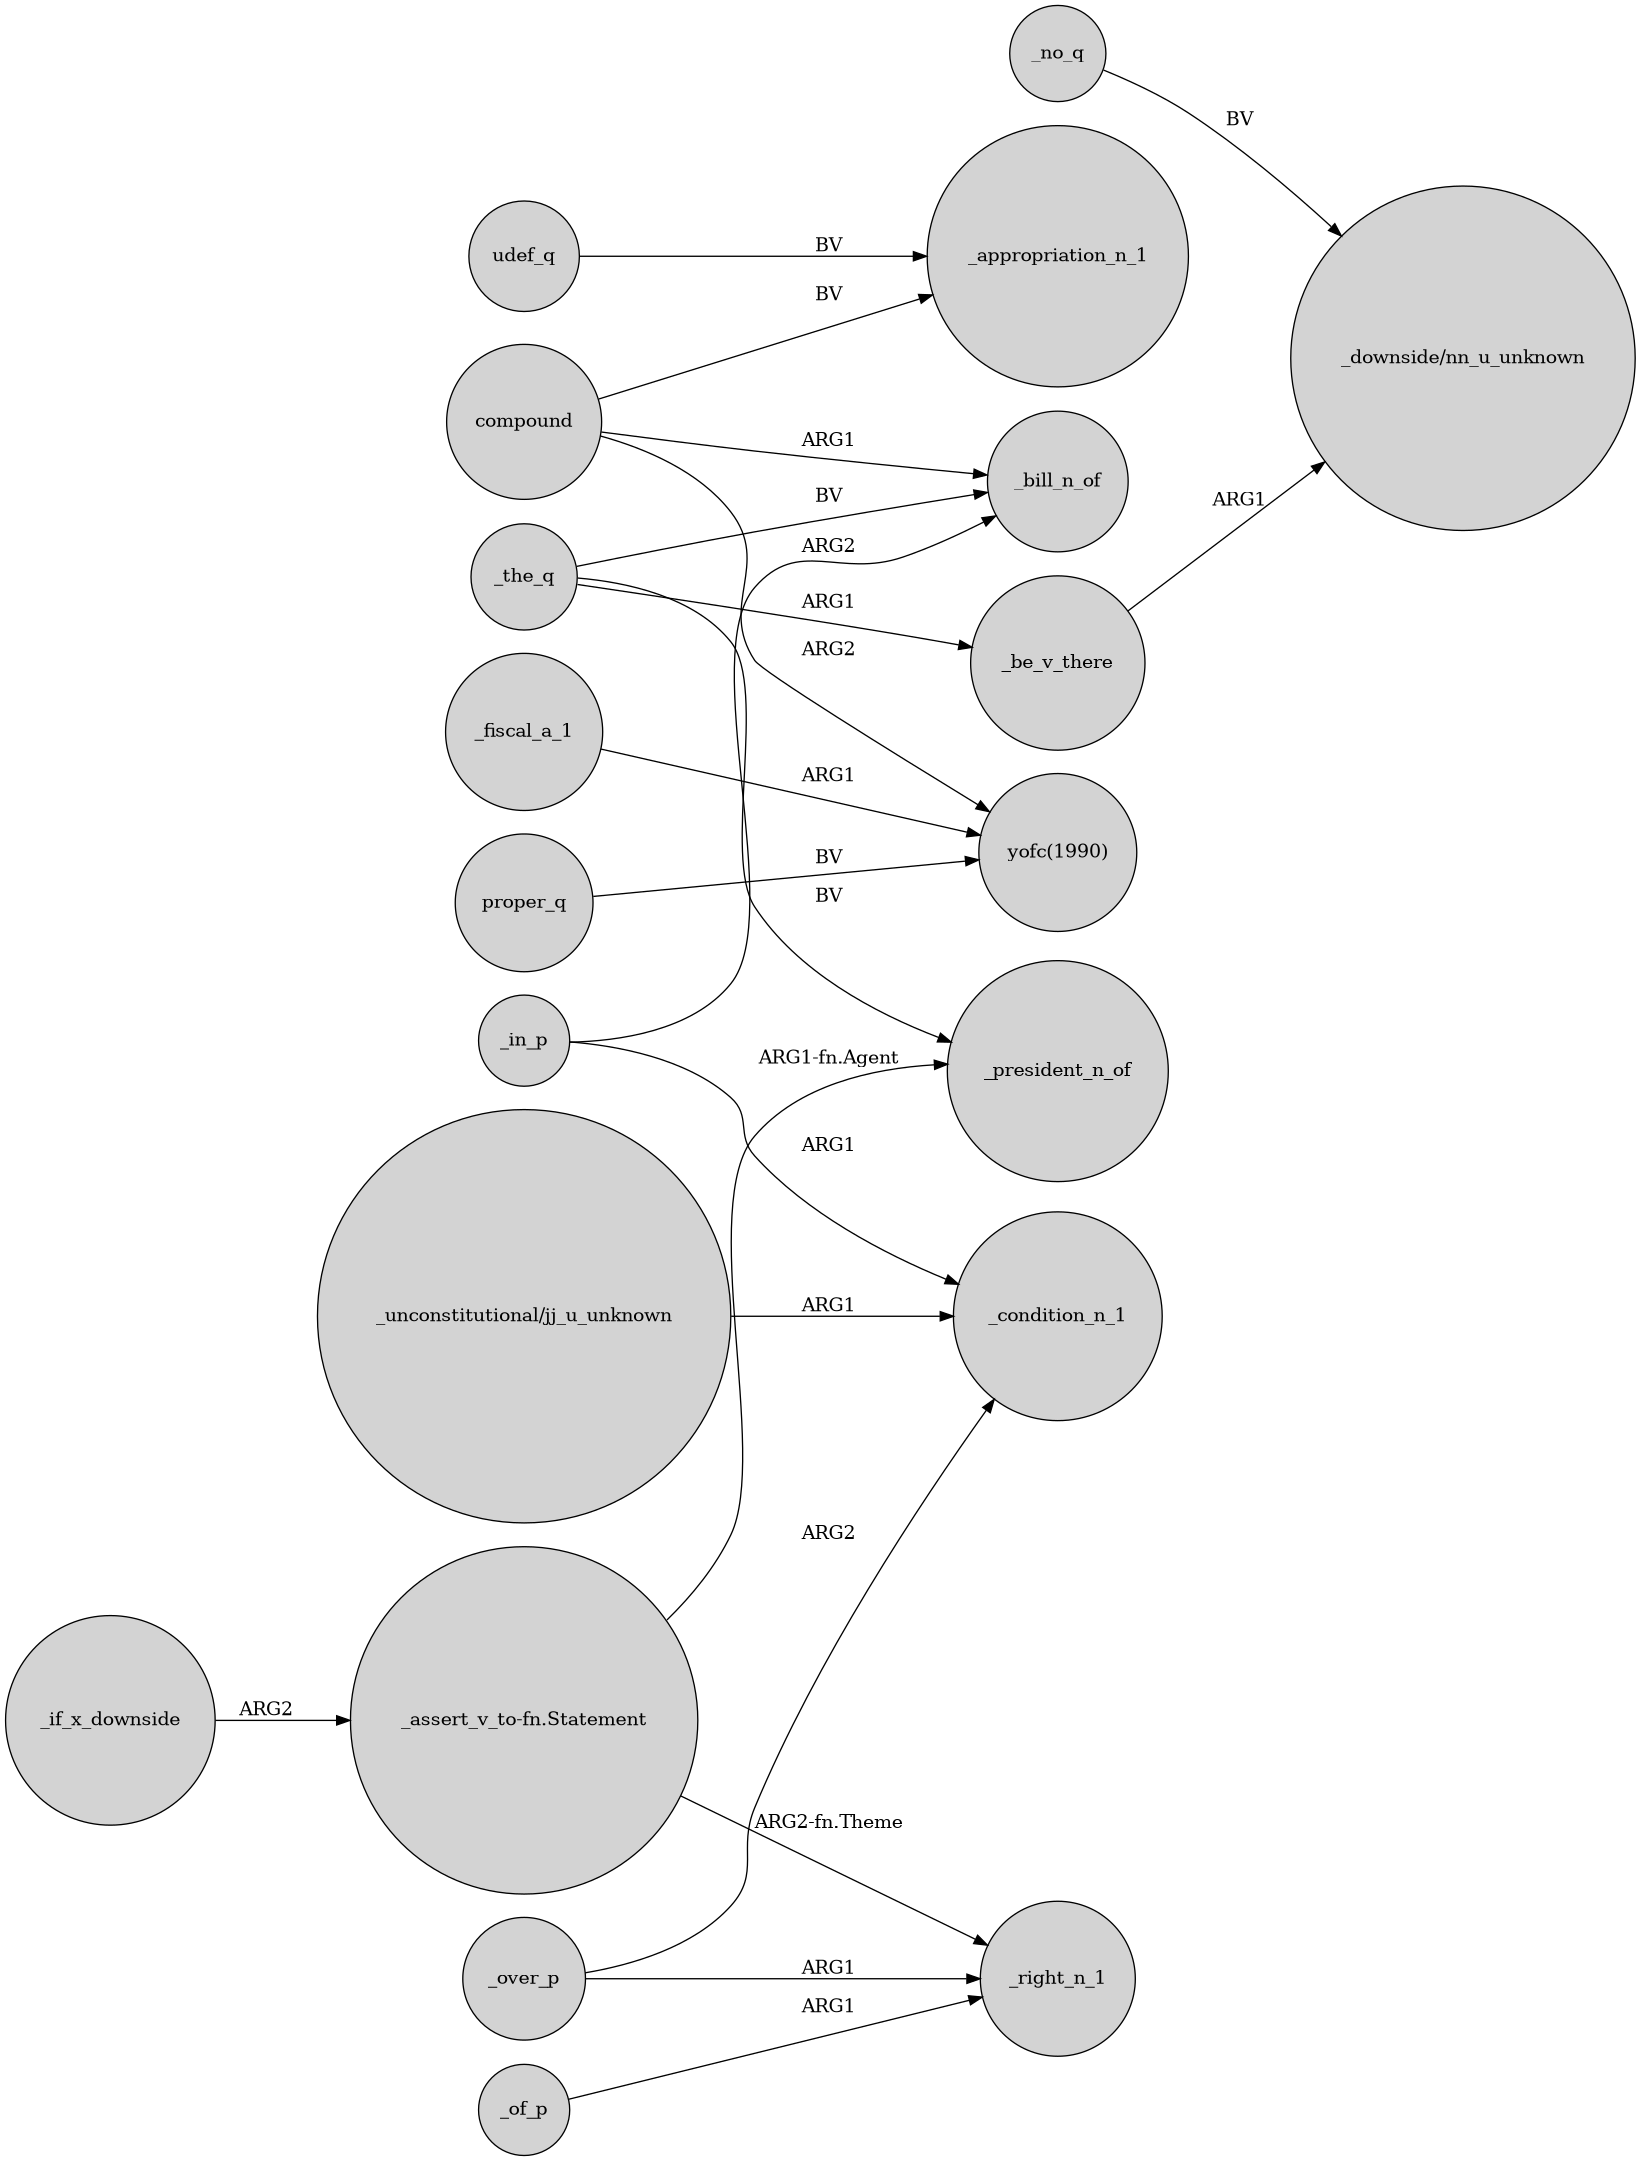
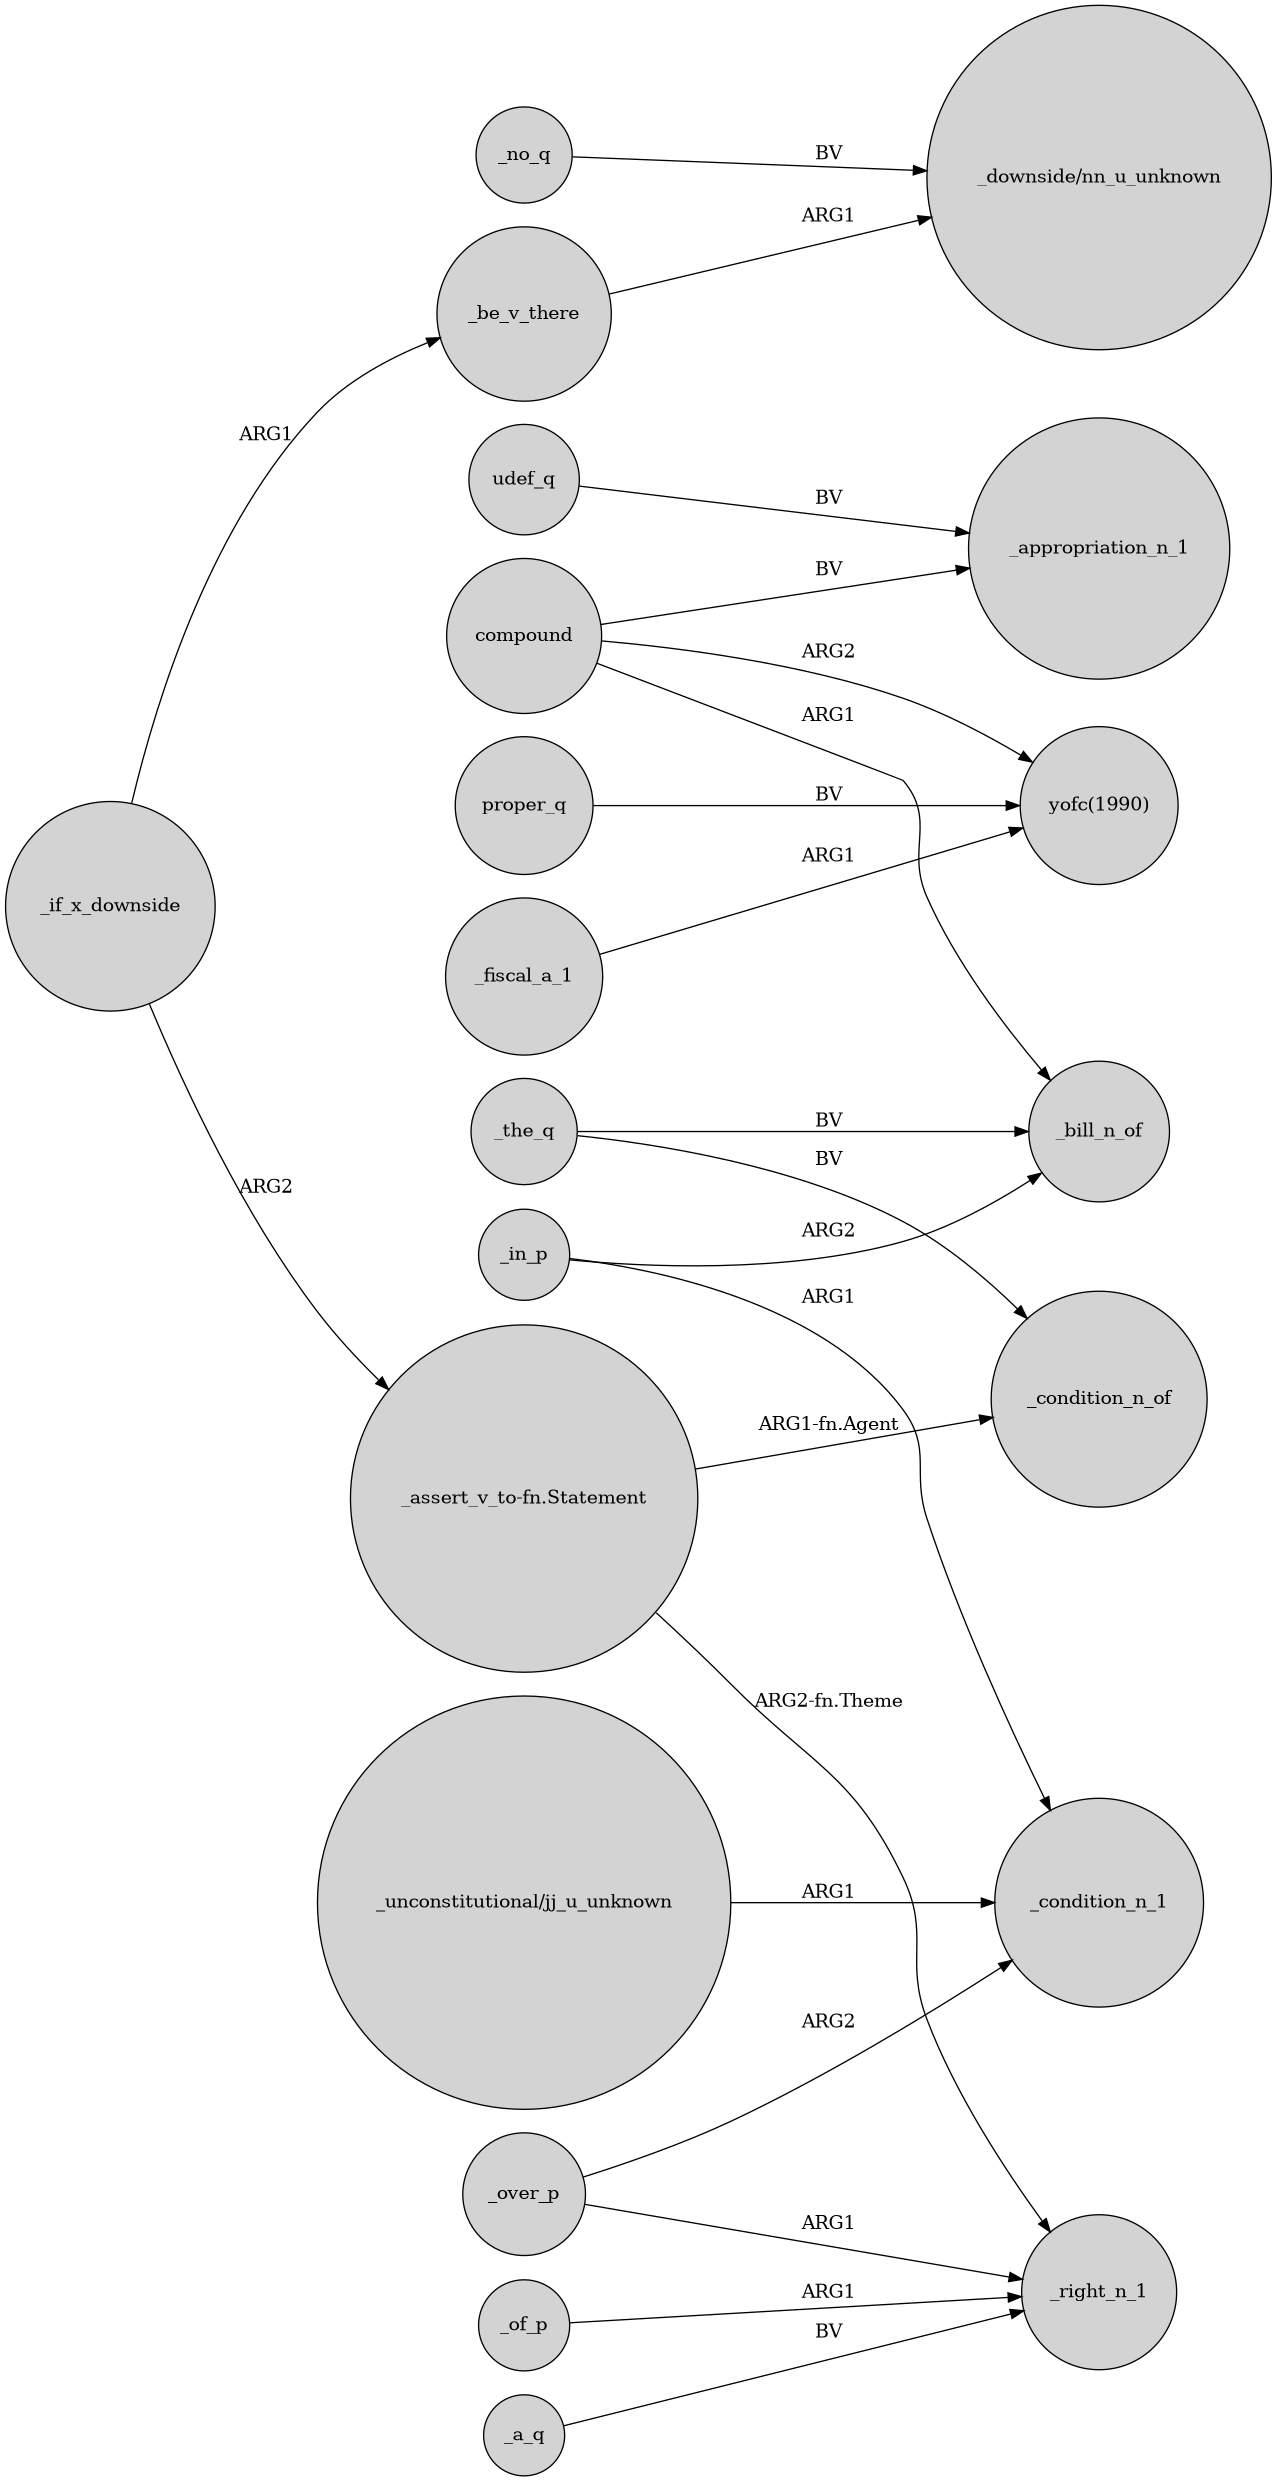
  digraph {
    rankdir=LR
    node [shape=circle style=filled]
    _no_q
    "_downside/nn_u_unknown"
    _the_q
    _bill_n_of
-   _president_n_of
+   _president_n_of [label=_condition_n_of]
    udef_q
    _appropriation_n_1
    compound
    "yofc(1990)"
    n10 [label=_if_x_downside]
    "_assert_v_to-fn.Statement"
    _be_v_there
    _right_n_1
    _of_p
    proper_q
    _in_p
    _condition_n_1
    _over_p
+   _a_q
    "_unconstitutional/jj_u_unknown"
    _fiscal_a_1
    _no_q -> "_downside/nn_u_unknown" [label=BV]
    _the_q -> _bill_n_of [label=BV]
    _the_q -> _president_n_of [label=BV]
    udef_q -> _appropriation_n_1 [label=BV]
    compound -> _bill_n_of [label=ARG1]
    compound -> _appropriation_n_1 [label=BV]
    compound -> "yofc(1990)" [label=ARG2]
    n10 -> "_assert_v_to-fn.Statement" [label=ARG2]
-   _the_q -> _be_v_there [label=ARG1]
+   n10 -> _be_v_there [label=ARG1]
    "_assert_v_to-fn.Statement" -> _president_n_of [label="ARG1-fn.Agent"]
    "_assert_v_to-fn.Statement" -> _right_n_1 [label="ARG2-fn.Theme"]
    _be_v_there -> "_downside/nn_u_unknown" [label=ARG1]
    _of_p -> _right_n_1 [label=ARG1]
    proper_q -> "yofc(1990)" [label=BV]
    _in_p -> _bill_n_of [label=ARG2]
    _in_p -> _condition_n_1 [label=ARG1]
    _over_p -> _right_n_1 [label=ARG1]
    _over_p -> _condition_n_1 [label=ARG2]
+   _a_q -> _right_n_1 [label=BV]
    "_unconstitutional/jj_u_unknown" -> _condition_n_1 [label=ARG1]
    _fiscal_a_1 -> "yofc(1990)" [label=ARG1]
  }
